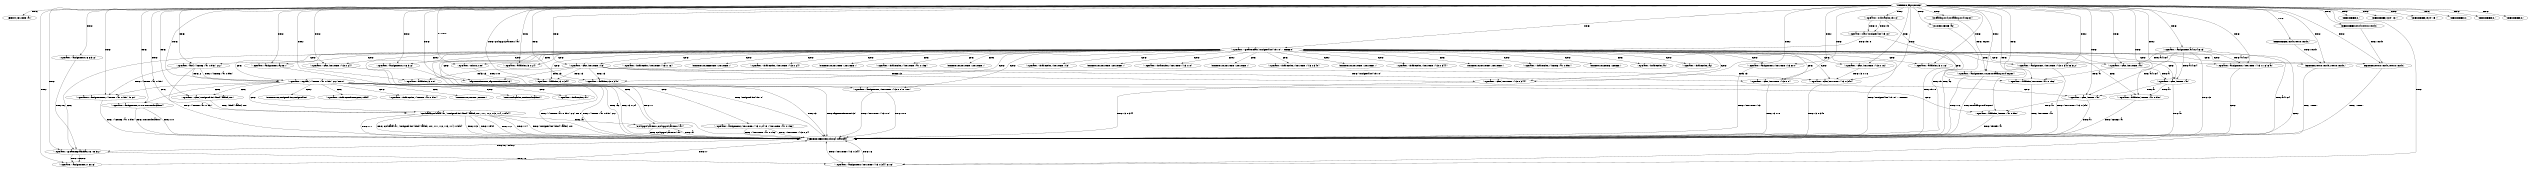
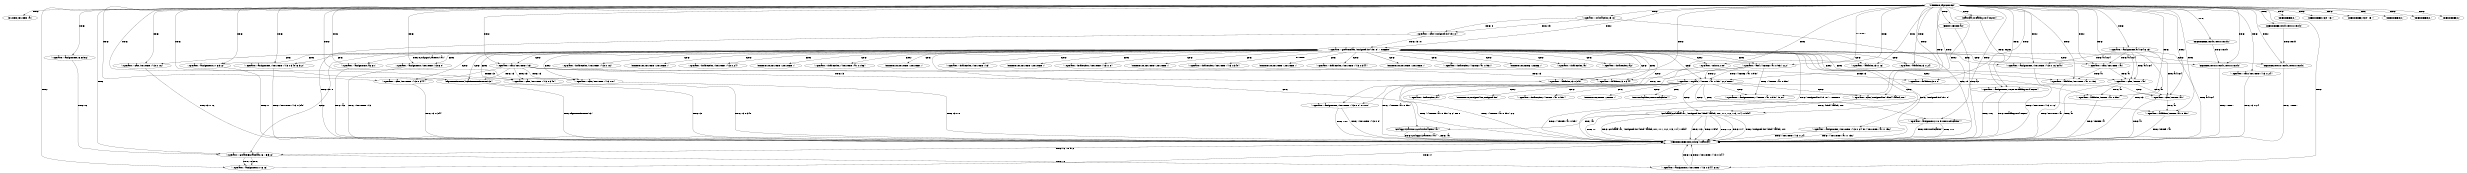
  digraph {
    n1 [label="(METHOD,tftp_connect)"]
-   n2 [label="(PARAM,_QWORD *a1)"]
-   n3 [label="(QWORD,_BYTE *a2)"]
+   n2 [label="(DWORD,_QWORD *a1)"]
+   n3 [label="(PARAM,_BYTE *a2)"]
    n4 [label="(<operator>.assignment,v16 = __readfsqword(0x28u))"]
-   n5 [label="(__readfsqword,__readfsqword(0x28u))"]
+   n5 [label="(__fastcall,__readfsqword(0x28u))"]
    n6 [label="(<operator>.assignment,a1[167] = v3)"]
    n7 [label="(IDENTIFIER,L,)"]
    n8 [label="(IDENTIFIER,v3,if ( v3 ))"]
    n9 [label="(IDENTIFIER,v5,if ( v5 ))"]
    n10 [label="(IDENTIFIER,L,)"]
    n11 [label="(<operator>.greaterThan,(unsigned int)(v5 - 8) > 0xFFB0)"]
    n12 [label="(<operator>.subtraction,v5 - 8)"]
    n13 [label="(RETURN,return result;,return result;)"]
    n14 [label="(IDENTIFIER,result,return result;)"]
    n15 [label="(<operator>.assignment,v6 = 512)"]
    n16 [label="(<operator>.assignment,v7 = 512)"]
    n17 [label="(<operator>.greaterEqualsThan,v6 >= 512)"]
    n18 [label="(<operator>.assignment,v7 = v6)"]
    n19 [label="(<operator>.assignment,*(_QWORD *)(v3 + 16) = a1)"]
    n20 [label="(<operator>.cast,(_QWORD *)(v3 + 16))"]
    n21 [label="(<operator>.addition,v3 + 16)"]
    n22 [label="(<operator>.cast,(_DWORD *)(v3 + 24))"]
    n23 [label="(<operator>.addition,v3 + 24)"]
    n24 [label="(<operator>.addition,(_DWORD *)a1 + 156)"]
    n25 [label="(<operator>.cast,(_DWORD *)a1)"]
    n26 [label="(<operator>.assignment,*(_DWORD *)v3 = 0)"]
    n27 [label="(<operator>.cast,(_DWORD *)v3)"]
    n28 [label="(<operator>.cast,(_DWORD *)(v3 + 8))"]
    n29 [label="(<operator>.addition,v3 + 8)"]
    n30 [label="(<operator>.minus,-100)"]
    n31 [label="(<operator>.assignment,*(_DWORD *)(v3 + 340) = 512)"]
    n32 [label="(<operator>.cast,(_DWORD *)(v3 + 340))"]
    n33 [label="(<operator>.addition,v3 + 340)"]
    n34 [label="(<operator>.assignment,*(_DWORD *)(v3 + 344) = v6)"]
    n35 [label="(<operator>.cast,(_DWORD *)(v3 + 344))"]
    n36 [label="(<operator>.addition,v3 + 344)"]
-   n37 [label="(tftp_set_timeouts,tftp_set_timeouts(v3))"]
+   n37 [label="(tftp_set_timeouts,location_set_timeouts(v3))"]
    n38 [label="(<operator>.equals,(*((_BYTE *)a1 + 951) & 2) == 0)"]
    n39 [label="(<operator>.and,*((_BYTE *)a1 + 951) & 2)"]
    n40 [label="(<operator>.addition,(_BYTE *)a1 + 951)"]
    n41 [label="(<operator>.cast,(_BYTE *)a1)"]
    n42 [label="(<operator>.assignment,v10 = __errno_location())"]
    n43 [label="(Curl_failf,Curl_failf(*a1, (unsigned int)\"bind() failed; %s\", v11, v12, v13, v14, v15[0]))"]
    n44 [label="(<operator>.cast,(unsigned int)\"bind() failed; %s\")"]
    n45 [label="(IDENTIFIER,L,)"]
    n46 [label="(<operators>.assignmentOr,*((_BYTE *)a1 + 951) |= 2u)"]
    n47 [label="(<operator>.addition,(_BYTE *)a1 + 951)"]
    n48 [label="(<operator>.cast,(_BYTE *)a1)"]
    n49 [label="(<operator>.assignment,*a2 = 1)"]
    n50 [label="(IDENTIFIER,L,)"]
    n51 [label="(RETURN,return result;,return result;)"]
    n52 [label="(IDENTIFIER,result,return result;)"]
    n53 [label="(METHOD_RETURN,__int64 __fastcall)"]
    n54 [label="(<operator>.assignment,*(_DWORD *)(v3 + 24) = *((_DWORD *)a1 + 156))"]
    n55 [label="(<operator>.assignment,*(_DWORD *)(v3 + 8) = -100)"]
-   n56 [label="(Curl_pgrsStartNow,Curl_pgrsStartNow(*a1))"]
+   n56 [label="(Curl_pgrsStartNow,Curl_subtraction(*a1))"]
    n57 [label="(<operator>.indirection,*(_QWORD *)(v3 + 16))"]
-   n58 [label="(UNKNOWN,_RETURN *,_QWORD *)"]
+   n58 [label="(UNKNOWN,_QWORD *,_QWORD *)"]
    n59 [label="(<operator>.indirection,*(_DWORD *)(v3 + 24))"]
    n60 [label="(UNKNOWN,_DWORD *,_DWORD *)"]
    n61 [label="(<operator>.indirection,*((_DWORD *)a1 + 156))"]
    n62 [label="(UNKNOWN,_DWORD *,_DWORD *)"]
    n63 [label="(<operator>.indirection,*(_DWORD *)v3)"]
    n64 [label="(UNKNOWN,_DWORD *,_DWORD *)"]
    n65 [label="(<operator>.indirection,*(_DWORD *)(v3 + 8))"]
    n66 [label="(UNKNOWN,_DWORD *,_DWORD *)"]
    n67 [label="(<operator>.indirection,*(_DWORD *)(v3 + 340))"]
    n68 [label="(UNKNOWN,_DWORD *,_DWORD *)"]
    n69 [label="(<operator>.indirection,*(_DWORD *)(v3 + 344))"]
    n70 [label="(UNKNOWN,_DWORD *,_DWORD *)"]
    n71 [label="(<operator>.indirection,*((_BYTE *)a1 + 951))"]
    n72 [label="(UNKNOWN,_BYTE *,_BYTE *)"]
    n73 [label="(<operator>.indirection,*a1)"]
    n74 [label="(<operator>.indirection,*a2)"]
    n75 [label="(<operator>.cast,(unsigned int)(v5 - 8))"]
-   n76 [label="(__errno_location,__minus_location())"]
+   n76 [label="(__errno_location,__errno_location())"]
    n77 [label="(<operator>.indirection,*a1)"]
    n78 [label="(UNKNOWN,unsigned int,unsigned int)"]
-   n79 [label="(<operator>.indirectIndexAccess,v15[0])"]
    n80 [label="(<operator>.indirection,*((_BYTE *)a1 + 951))"]
    n81 [label="(UNKNOWN,_BYTE *,_BYTE *)"]
    n1 -> n2 [label="DDG: "]
    n1 -> n3 [label="DDG: "]
    n1 -> n4 [label="DDG: "]
    n1 -> n5 [label="DDG: "]
    n1 -> n6 [label="DDG: "]
    n1 -> n7 [label="DDG: "]
    n1 -> n8 [label="DDG: "]
    n1 -> n9 [label="DDG: "]
    n1 -> n10 [label="DDG: "]
    n1 -> n11 [label="DDG: "]
    n1 -> n12 [label="DDG: "]
    n1 -> n13 [label="DDG: "]
    n1 -> n14 [label="DDG: "]
    n1 -> n15 [label="DDG: "]
    n1 -> n16 [label="DDG: "]
    n1 -> n17 [label="DDG: "]
    n1 -> n18 [label="DDG: "]
    n1 -> n19 [label="DDG: "]
    n1 -> n20 [label="DDG: "]
    n1 -> n21 [label="DDG: "]
    n1 -> n22 [label="DDG: "]
    n1 -> n23 [label="DDG: "]
    n1 -> n24 [label="DDG: "]
    n1 -> n25 [label="DDG: "]
    n1 -> n26 [label="DDG: "]
    n1 -> n27 [label="DDG: "]
    n1 -> n28 [label="DDG: "]
    n1 -> n29 [label="DDG: "]
    n1 -> n30 [label="QWORD: "]
    n1 -> n31 [label="DDG: "]
    n1 -> n32 [label="DDG: "]
    n1 -> n33 [label="DDG: "]
    n1 -> n34 [label="DDG: "]
    n1 -> n35 [label="DDG: "]
-   n1 -> n36 [label="DDG: Curl_pgrsStartNow(*a1)"]
+   n1 -> n36 [label="DDG: "]
    n1 -> n37 [label="DDG: "]
    n1 -> n38 [label="DDG: "]
    n1 -> n39 [label="DDG: "]
    n1 -> n40 [label="DDG: "]
    n1 -> n41 [label="DDG: "]
    n1 -> n42 [label="DDG: "]
    n1 -> n43 [label="DDG: "]
    n1 -> n44 [label="DDG: "]
    n1 -> n45 [label="DDG: "]
    n1 -> n46 [label="DDG: "]
    n1 -> n47 [label="DDG: "]
    n1 -> n48 [label="DDG: "]
-   n1 -> n49 [label="DDG: "]
+   n49 -> n1 [label="DDG: "]
    n1 -> n50 [label="DDG: "]
    n1 -> n51 [label="DDG: "]
    n1 -> n52 [label="DDG: "]
    n3 -> n53 [label="DDG: a2"]
    n4 -> n53 [label="DDG: v16"]
    n4 -> n53 [label="DDG: __readfsqword(0x28u)"]
    n5 -> n4 [label="DDG: 0x28u"]
    n6 -> n19 [label="DDG: a1[167]"]
    n6 -> n25 [label="DDG: a1[167]"]
    n6 -> n41 [label="DDG: a1[167]"]
    n6 -> n48 [label="DDG: a1[167]"]
    n6 -> n53 [label="DDG: a1[167]"]
    n6 -> n53 [label="DDG: v3"]
    n11 -> n13 [label="CDG: "]
    n11 -> n16 [label="CDG: "]
    n11 -> n17 [label="CDG: "]
    n11 -> n19 [label="CDG: "]
    n11 -> n20 [label="CDG: "]
    n11 -> n21 [label="CDG: "]
-   n11 -> n22 [label="CDG: "]
    n11 -> n23 [label="CDG: "]
    n11 -> n24 [label="CDG: "]
    n11 -> n25 [label="CDG: "]
    n11 -> n26 [label="CDG: "]
    n11 -> n27 [label="CDG: "]
    n11 -> n28 [label="CDG: "]
    n11 -> n30 [label="CDG: "]
    n11 -> n31 [label="CDG: "]
    n11 -> n32 [label="CDG: "]
    n11 -> n33 [label="CDG: "]
-   n11 -> n34 [label="CDG: "]
    n11 -> n35 [label="CDG: "]
    n11 -> n36 [label="CDG: "]
    n11 -> n37 [label="CDG: "]
    n11 -> n38 [label="CDG: "]
    n11 -> n39 [label="CDG: "]
    n11 -> n40 [label="CDG: "]
    n11 -> n41 [label="CDG: "]
-   n11 -> n49 [label="CDG: "]
+   n11 -> n49 [label="DDG: Curl_pgrsStartNow(*a1)"]
    n11 -> n51 [label="CDG: "]
    n11 -> n53 [label="DDG: (unsigned int)(v5 - 8)"]
    n11 -> n53 [label="DDG: (unsigned int)(v5 - 8) > 0xFFB0"]
    n11 -> n54 [label="CDG: "]
    n11 -> n55 [label="CDG: "]
    n11 -> n56 [label="CDG: "]
    n11 -> n57 [label="CDG: "]
    n11 -> n58 [label="CDG: "]
    n11 -> n59 [label="CDG: "]
    n11 -> n60 [label="CDG: "]
    n11 -> n61 [label="CDG: "]
    n11 -> n62 [label="CDG: "]
    n11 -> n63 [label="CDG: "]
    n11 -> n64 [label="CDG: "]
    n11 -> n65 [label="CDG: "]
    n11 -> n66 [label="CDG: "]
-   n11 -> n67 [label="CDG: "]
+   n11 -> n67 [label="QWORD: "]
    n11 -> n68 [label="CDG: "]
    n11 -> n69 [label="CDG: "]
    n11 -> n70 [label="CDG: "]
    n11 -> n71 [label="CDG: "]
    n11 -> n72 [label="CDG: "]
    n11 -> n73 [label="CDG: "]
    n11 -> n74 [label="CDG: "]
    n12 -> n53 [label="DDG: v5"]
    n12 -> n75 [label="DDG: v5"]
    n12 -> n75 [label="DDG: 8"]
    n13 -> n53 [label="DDG: <RET>"]
    n14 -> n13 [label="DDG: result"]
    n15 -> n17 [label="DDG: v6"]
    n16 -> n53 [label="DDG: v7"]
    n17 -> n18 [label="DDG: v6"]
    n17 -> n18 [label="CDG: "]
    n17 -> n34 [label="DDG: v6"]
    n18 -> n53 [label="DDG: v7"]
-   n19 -> n53 [label="CDG: "]
-   n20 -> n32 [label="DDG: v3 + 16"]
+   n19 -> n53 [label="DDG: *(_QWORD *)(v3 + 16)"]
+   n20 -> n53 [label="DDG: v3 + 16"]
    n22 -> n53 [label="DDG: v3 + 24"]
    n24 -> n53 [label="DDG: (_DWORD *)a1"]
    n25 -> n24 [label="DDG: a1"]
    n25 -> n41 [label="DDG: a1"]
    n26 -> n53 [label="DDG: *(_DWORD *)v3"]
-   n27 -> n28 [label="DDG: (unsigned int)(v5 - 8)"]
-   n27 -> n29 [label="DDG: v3"]
+   n27 -> n28 [label="DDG: v3"]
+   n27 -> n29 [label="BYTE: v3"]
    n27 -> n32 [label="DDG: v3"]
    n27 -> n33 [label="DDG: v3"]
    n27 -> n35 [label="BYTE: v3"]
    n27 -> n36 [label="DDG: v3"]
    n27 -> n37 [label="DDG: v3"]
    n28 -> n53 [label="DDG: v3 + 8"]
    n30 -> n55 [label="DDG: 100"]
    n31 -> n53 [label="DDG: *(_DWORD *)(v3 + 340)"]
    n32 -> n53 [label="DDG: v3 + 340"]
    n34 -> n53 [label="DDG: *(_DWORD *)(v3 + 344)"]
    n34 -> n53 [label="DDG: v6"]
    n35 -> n53 [label="DDG: v3 + 344"]
    n37 -> n53 [label="DDG: v3"]
    n37 -> n53 [label="DDG: tftp_set_timeouts(v3)"]
    n38 -> n42 [label="CDG: "]
    n38 -> n43 [label="CDG: "]
    n38 -> n44 [label="CDG: "]
    n38 -> n46 [label="CDG: "]
    n38 -> n47 [label="CDG: "]
    n38 -> n48 [label="CDG: "]
    n38 -> n53 [label="DDG: *((_BYTE *)a1 + 951) & 2"]
    n38 -> n53 [label="DDG: (*((_BYTE *)a1 + 951) & 2) == 0"]
    n38 -> n76 [label="CDG: "]
    n38 -> n77 [label="CDG: "]
    n38 -> n78 [label="CDG: "]
-   n38 -> n79 [label="CDG: "]
    n38 -> n80 [label="CDG: "]
    n38 -> n81 [label="CDG: "]
    n39 -> n38 [label="DDG: *((_BYTE *)a1 + 951)"]
    n39 -> n38 [label="DDG: 2"]
    n39 -> n46 [label="DDG: *((_BYTE *)a1 + 951)"]
    n39 -> n53 [label="DDG: *((_BYTE *)a1 + 951)"]
    n40 -> n53 [label="DDG: (_BYTE *)a1"]
    n41 -> n40 [label="DDG: a1"]
    n41 -> n48 [label="DDG: a1"]
    n41 -> n53 [label="DDG: a1"]
    n42 -> n53 [label="DDG: __errno_location()"]
    n42 -> n53 [label="DDG: v10"]
    n43 -> n53 [label="DDG: v12"]
    n43 -> n53 [label="DDG: v14"]
    n43 -> n53 [label="DDG: (unsigned int)\"bind() failed; %s\""]
    n43 -> n53 [label="DDG: v11"]
    n43 -> n53 [label="DDG: Curl_failf(*a1, (unsigned int)\"bind() failed; %s\", v11, v12, v13, v14, v15[0])"]
    n43 -> n53 [label="DDG: v13"]
    n43 -> n53 [label="DDG: v15[0]"]
    n43 -> n56 [label="DDG: *a1"]
    n44 -> n43 [label="DDG: \"bind() failed; %s\""]
    n46 -> n53 [label="DDG: *((_BYTE *)a1 + 951)"]
    n47 -> n53 [label="DDG: (_BYTE *)a1"]
    n48 -> n47 [label="DDG: a1"]
    n48 -> n53 [label="DDG: a1"]
    n49 -> n53 [label="DDG: *a2"]
    n51 -> n53 [label="DDG: <RET>"]
    n52 -> n51 [label="DDG: result"]
    n53 -> n17 [label="DDG: v6 >= 512"]
    n54 -> n53 [label="DDG: *((_DWORD *)a1 + 156)"]
    n54 -> n53 [label="DDG: *(_DWORD *)(v3 + 24)"]
    n55 -> n53 [label="DDG: *(_DWORD *)(v3 + 8)"]
    n55 -> n53 [label="DDG: -100"]
    n56 -> n53 [label="DDG: Curl_pgrsStartNow(*a1)"]
    n56 -> n53 [label="DDG: *a1"]
    n75 -> n11 [label="DDG: v5 - 8"]
    n75 -> n53 [label="DDG: v5 - 8"]
  }
